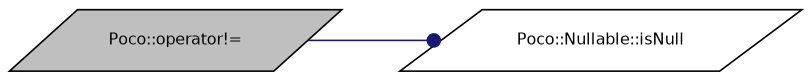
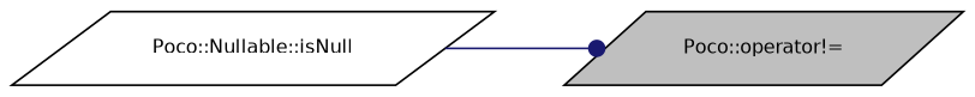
  digraph {
    rankdir=LR
    node [color=black fontname=Helvetica fontsize=10 shape=parallelogram style=filled]
    n1 [fillcolor=grey75 fontcolor=black height=0.2 label="Poco::operator!=" width=0.4]
    n2 [fillcolor=white height=0.2 label="Poco::Nullable::isNull" width=0.4]
-   n1 -> n2 [color=midnightblue fontname=Helvetica fontsize=10 labelfontname=Helvetica labelfontsize=10 style=solid arrowhead=dot]
+   n2 -> n1 [color=midnightblue fontname=Helvetica fontsize=10 labelfontname=Helvetica labelfontsize=10 style=solid arrowhead=dot]
  }
